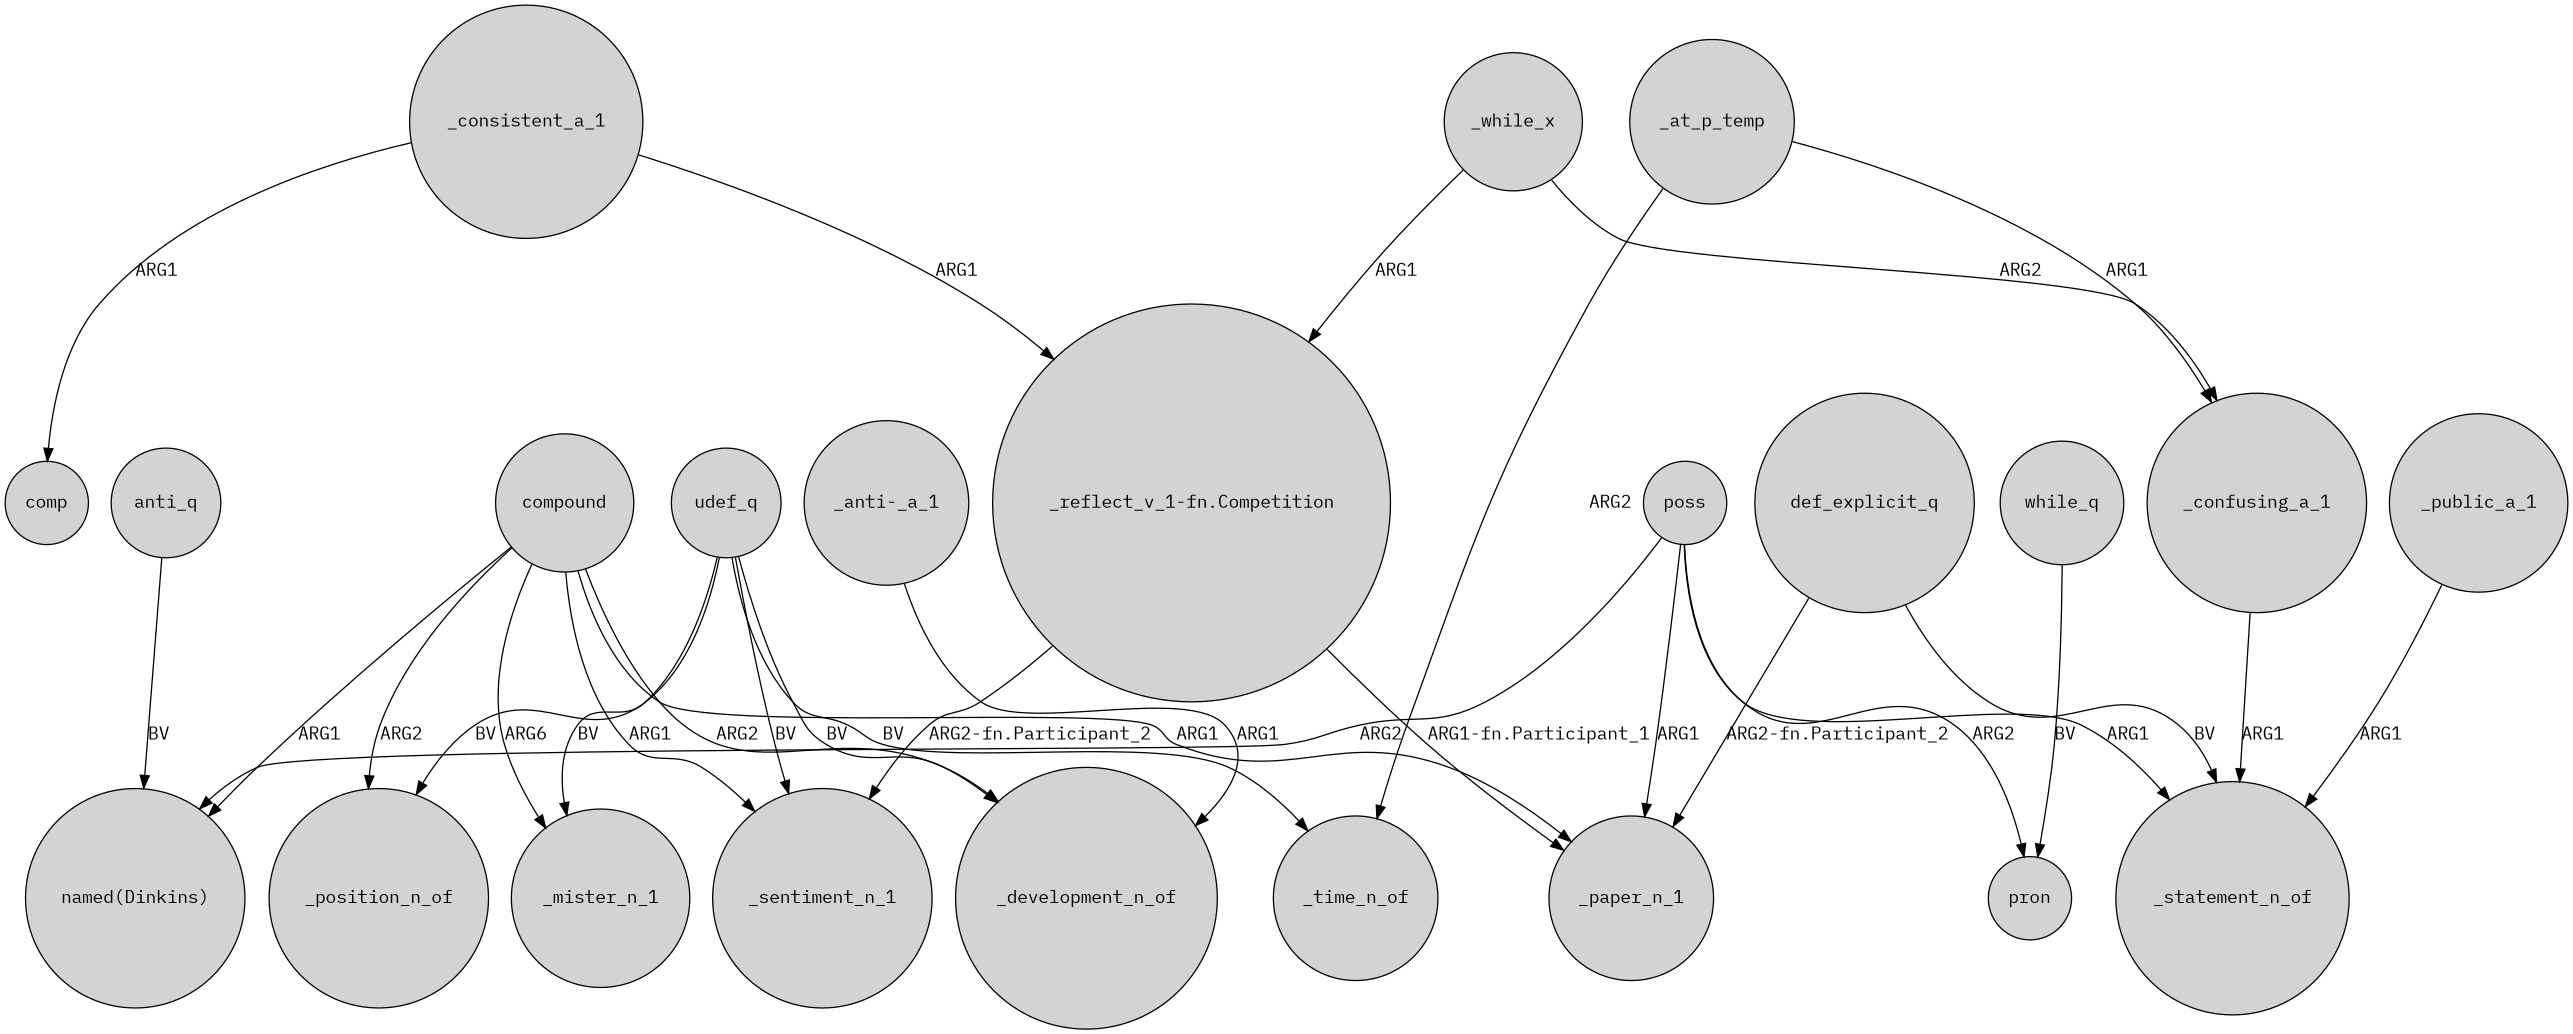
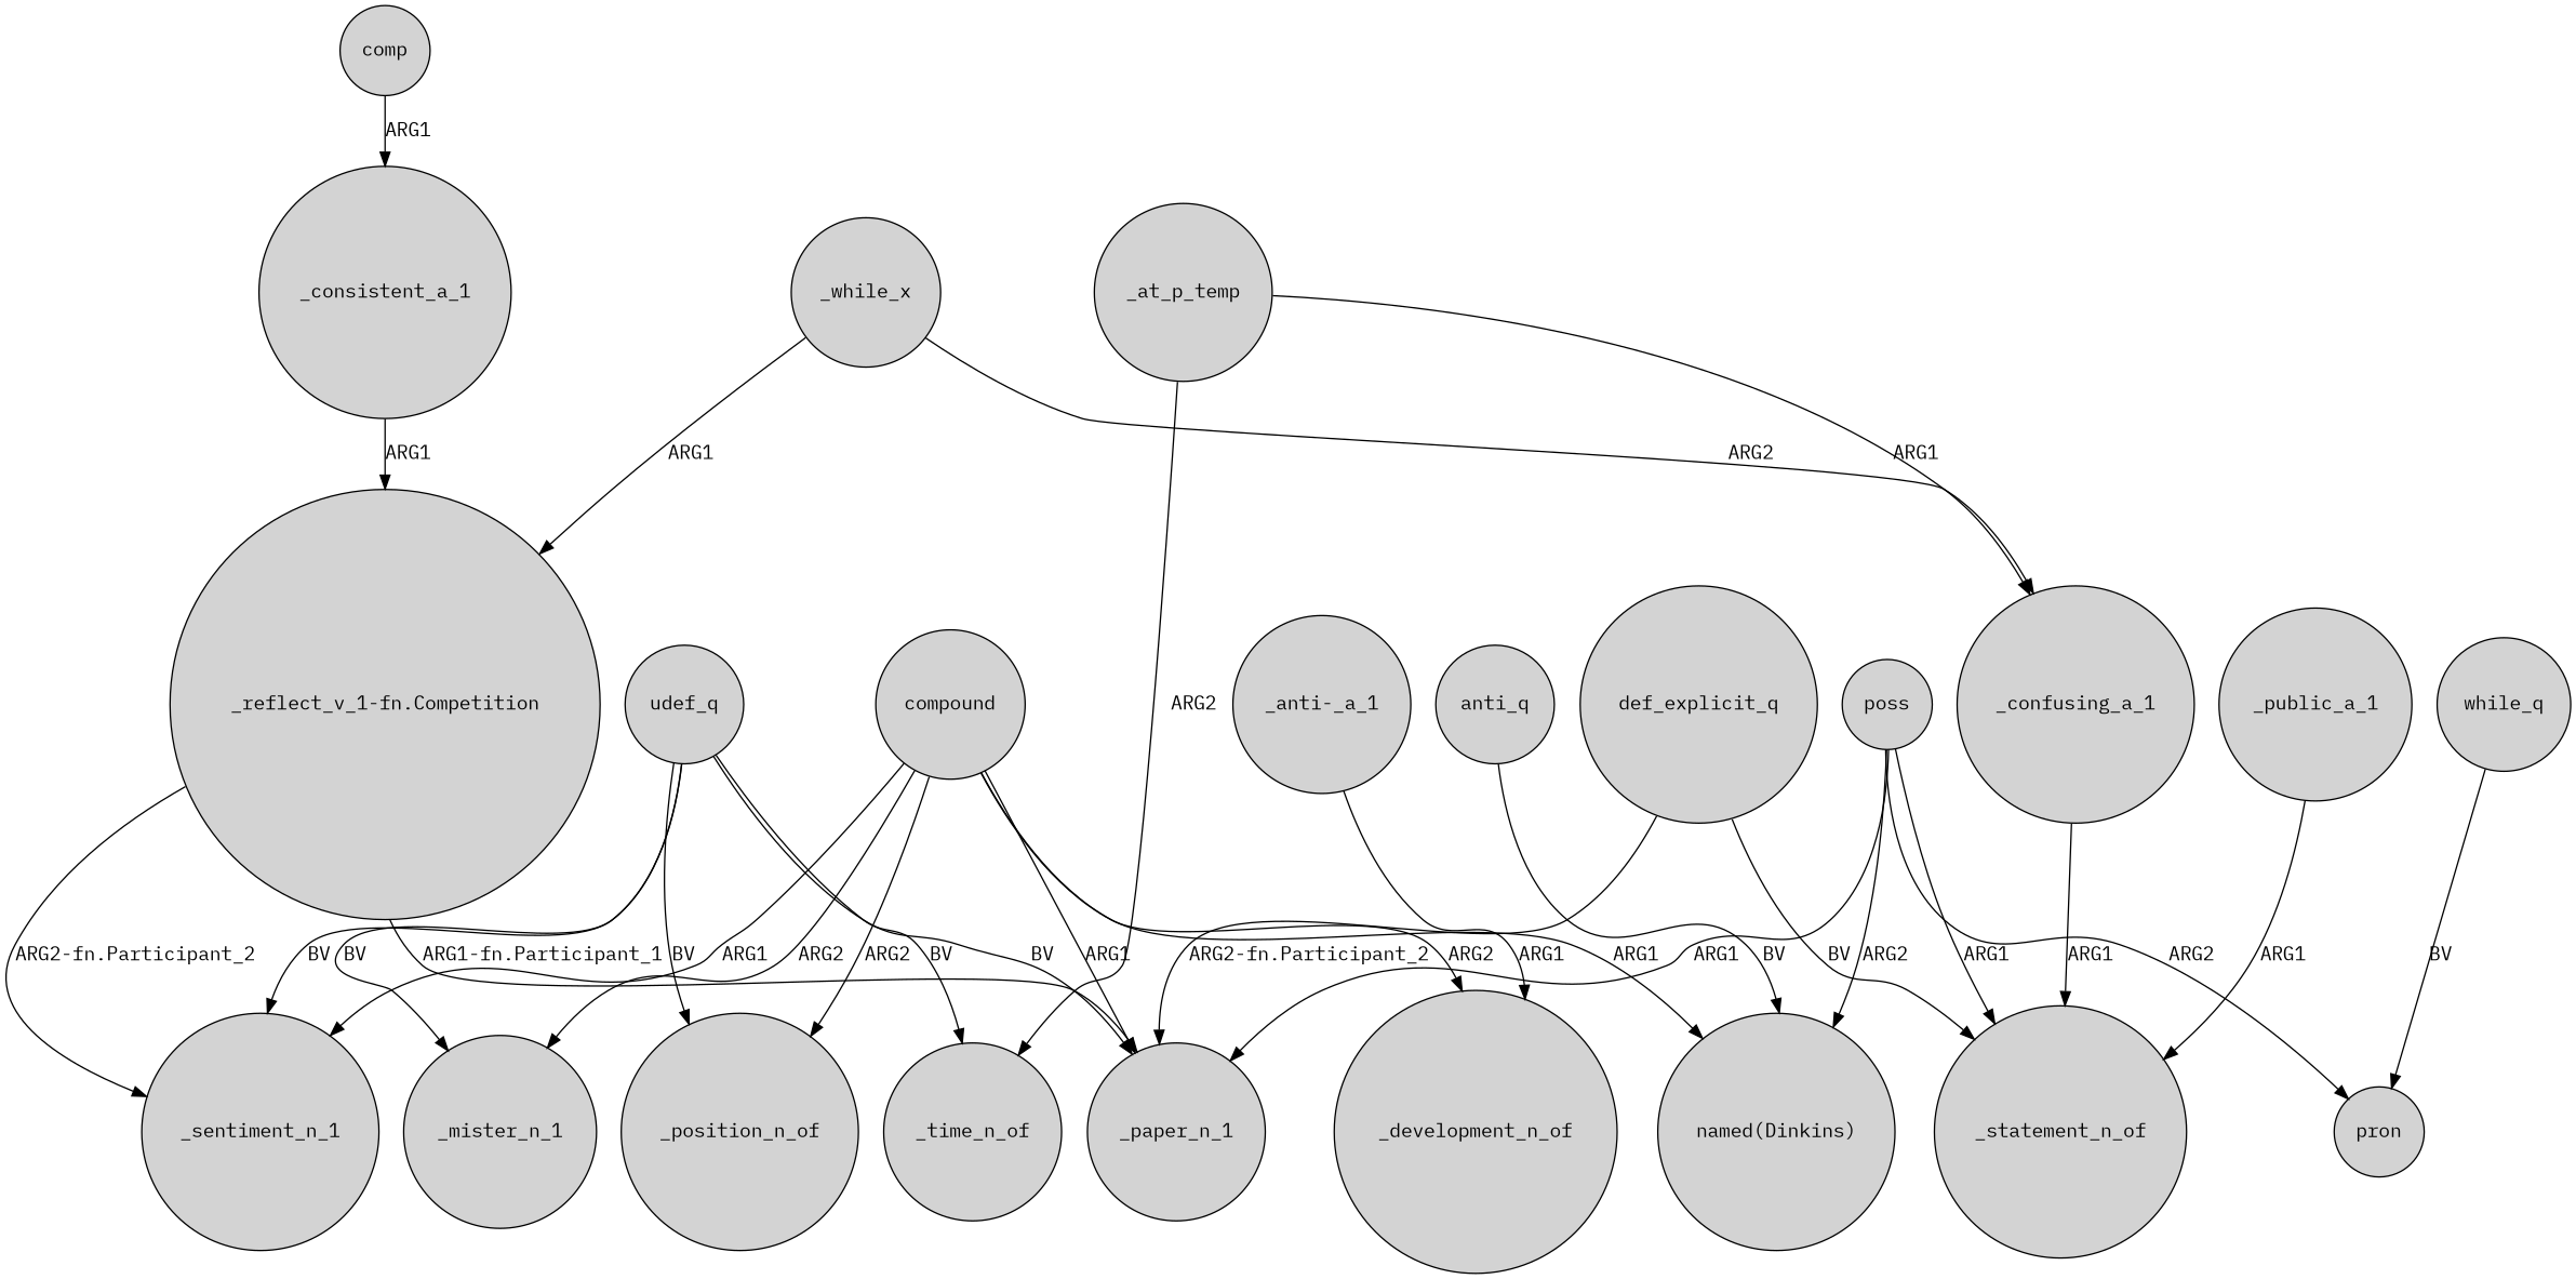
  digraph {
    fontname="IBM Plex Mono"
    node [fontname="IBM Plex Mono" shape=circle style=filled]
    edge [fontname="IBM Plex Mono"]
    _consistent_a_1
    "_reflect_v_1-fn.Competition"
    _paper_n_1
    _sentiment_n_1
    poss
    "named(Dinkins)"
    pron
    _statement_n_of
    compound
    _mister_n_1
    _development_n_of
    _position_n_of
    udef_q
    _time_n_of
    n15 [label=anti_q]
    "_anti-_a_1"
    def_explicit_q
    comp
    n19 [label=while_q]
    _at_p_temp
    _confusing_a_1
    _while_x
    _public_a_1
    _consistent_a_1 -> "_reflect_v_1-fn.Competition" [label=ARG1]
    "_reflect_v_1-fn.Competition" -> _paper_n_1 [label="ARG1-fn.Participant_1"]
    "_reflect_v_1-fn.Competition" -> _sentiment_n_1 [label="ARG2-fn.Participant_2"]
    poss -> _paper_n_1 [label=ARG1]
    poss -> "named(Dinkins)" [label=ARG2]
    poss -> pron [label=ARG2]
    poss -> _statement_n_of [label=ARG1]
    compound -> _paper_n_1 [label=ARG1]
    compound -> _sentiment_n_1 [label=ARG1]
    compound -> "named(Dinkins)" [label=ARG1]
-   compound -> _mister_n_1 [label=ARG6]
+   compound -> _mister_n_1 [label=ARG2]
    compound -> _development_n_of [label=ARG2]
    compound -> _position_n_of [label=ARG2]
    udef_q -> _sentiment_n_1 [label=BV]
    udef_q -> _mister_n_1 [label=BV]
-   udef_q -> _development_n_of [label=BV]
+   udef_q -> _paper_n_1 [label=BV]
    udef_q -> _position_n_of [label=BV]
    udef_q -> _time_n_of [label=BV]
    n15 -> "named(Dinkins)" [label=BV]
    "_anti-_a_1" -> _development_n_of [label=ARG1]
    def_explicit_q -> _paper_n_1 [label="ARG2-fn.Participant_2"]
    def_explicit_q -> _statement_n_of [label=BV]
-   _consistent_a_1 -> comp [label=ARG1]
+   comp -> _consistent_a_1 [label=ARG1]
    n19 -> pron [label=BV]
    _at_p_temp -> _time_n_of [label=ARG2]
    _at_p_temp -> _confusing_a_1 [label=ARG1]
    _confusing_a_1 -> _statement_n_of [label=ARG1]
    _while_x -> "_reflect_v_1-fn.Competition" [label=ARG1]
    _while_x -> _confusing_a_1 [label=ARG2]
    _public_a_1 -> _statement_n_of [label=ARG1]
  }
